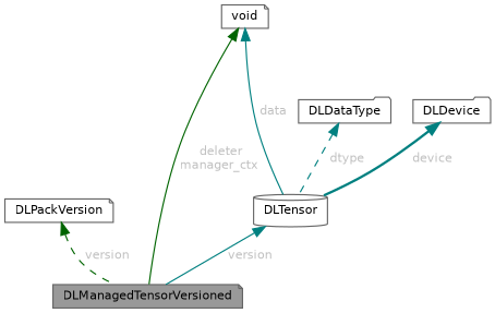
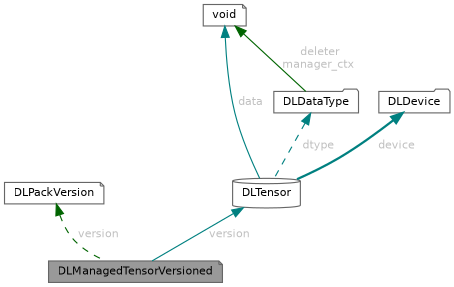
  digraph {
    node [color=gray40 fillcolor=white fontname=Helvetica fontsize=10 shape=note style=filled]
    edge [color=teal dir=back fontcolor=grey fontname=Helvetica fontsize=10 labelfontname=Helvetica labelfontsize=10 style=solid]
    n1 [fillcolor=grey60 fontcolor=black height=0.2 label=DLManagedTensorVersioned width=0.4]
    n2 [height=0.2 label=DLPackVersion width=0.4]
    n3 [height=0.2 label=void width=0.4]
    n4 [height=0.2 label=DLTensor shape=cylinder width=0.4]
    n5 [height=0.2 label=DLDevice shape=folder width=0.4]
    n6 [height=0.2 label=DLDataType shape=folder width=0.4]
    n2 -> n1 [color=darkgreen label=" version" style=dashed]
-   n3 -> n1 [color=darkgreen label=" deleter\nmanager_ctx"]
+   n3 -> n6 [color=darkgreen label=" deleter\nmanager_ctx"]
    n3 -> n4 [label=" data"]
    n4 -> n1 [label=" version"]
    n5 -> n4 [label=" device" style=bold]
    n6 -> n4 [label=" dtype" style=dashed]
  }
